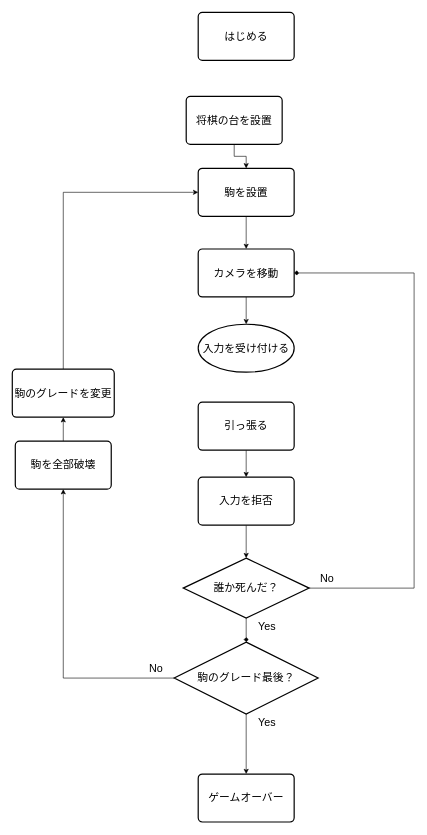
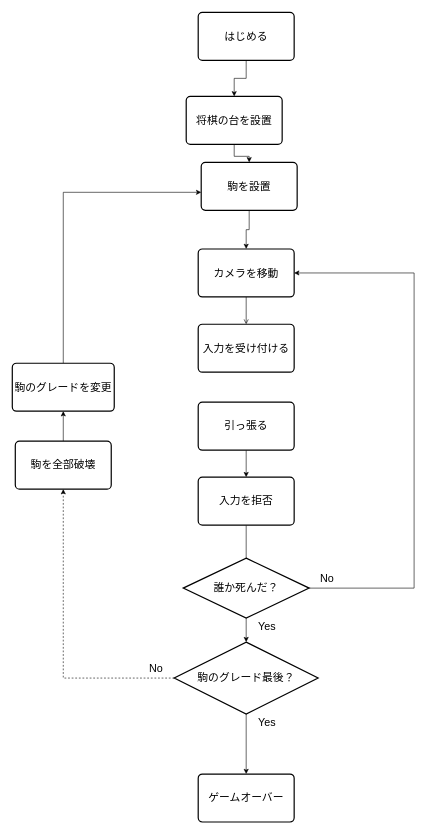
  <mxCell id="0" />
  <mxCell id="1" parent="0" />
+ <mxCell id="2" style="edgeStyle=orthogonalEdgeStyle;rounded=0;orthogonalLoop=1;jettySize=auto;html=1;" edge="1" parent="1" source="3" target="5"><mxGeometry relative="1" as="geometry" /></mxCell>
  <mxCell id="3" value="&lt;span style=&quot;font-size: 18px;&quot;&gt;はじめる&lt;/span&gt;" style="rounded=1;whiteSpace=wrap;html=1;absoluteArcSize=1;arcSize=14;strokeWidth=2;" vertex="1" parent="1"><mxGeometry x="330" y="20" width="160" height="80" as="geometry" /></mxCell>
  <mxCell id="4" style="edgeStyle=orthogonalEdgeStyle;rounded=0;orthogonalLoop=1;jettySize=auto;html=1;" edge="1" parent="1" source="5" target="7"><mxGeometry relative="1" as="geometry" /></mxCell>
  <mxCell id="5" value="&lt;span style=&quot;font-size: 18px;&quot;&gt;将棋の台を設置&lt;/span&gt;" style="rounded=1;whiteSpace=wrap;html=1;absoluteArcSize=1;arcSize=14;strokeWidth=2;" vertex="1" parent="1"><mxGeometry x="310" y="160" width="160" height="80" as="geometry" /></mxCell>
  <mxCell id="6" style="edgeStyle=orthogonalEdgeStyle;rounded=0;orthogonalLoop=1;jettySize=auto;html=1;" edge="1" parent="1" source="7" target="9"><mxGeometry relative="1" as="geometry" /></mxCell>
- <mxCell id="7" value="&lt;span style=&quot;font-size: 18px;&quot;&gt;駒を設置&lt;/span&gt;" style="rounded=1;whiteSpace=wrap;html=1;absoluteArcSize=1;arcSize=14;strokeWidth=2;" vertex="1" parent="1"><mxGeometry x="330" y="280" width="160" height="80" as="geometry" /></mxCell>
- <mxCell id="8" style="edgeStyle=orthogonalEdgeStyle;rounded=0;orthogonalLoop=1;jettySize=auto;html=1;" edge="1" parent="1" source="9" target="10"><mxGeometry relative="1" as="geometry" /></mxCell>
+ <mxCell id="7" value="&lt;span style=&quot;font-size: 18px;&quot;&gt;駒を設置&lt;/span&gt;" style="rounded=1;whiteSpace=wrap;html=1;absoluteArcSize=1;arcSize=14;strokeWidth=2;" vertex="1" parent="1"><mxGeometry x="335" y="270" width="160" height="80" as="geometry" /></mxCell>
+ <mxCell id="8" style="edgeStyle=orthogonalEdgeStyle;rounded=0;orthogonalLoop=1;jettySize=auto;html=1;endArrow=open;" edge="1" parent="1" source="9" target="10"><mxGeometry relative="1" as="geometry" /></mxCell>
  <mxCell id="9" value="&lt;span style=&quot;font-size: 18px;&quot;&gt;カメラを移動&lt;/span&gt;" style="rounded=1;whiteSpace=wrap;html=1;absoluteArcSize=1;arcSize=14;strokeWidth=2;" vertex="1" parent="1"><mxGeometry x="330" y="414.5" width="160" height="80" as="geometry" /></mxCell>
- <mxCell id="10" value="&lt;span style=&quot;font-size: 18px;&quot;&gt;入力を受け付ける&lt;/span&gt;" style="ellipse;whiteSpace=wrap;html=1;absoluteArcSize=1;arcSize=14;strokeWidth=2;" vertex="1" parent="1"><mxGeometry x="330" y="540" width="160" height="80" as="geometry" /></mxCell>
+ <mxCell id="10" value="&lt;span style=&quot;font-size: 18px;&quot;&gt;入力を受け付ける&lt;/span&gt;" style="rounded=1;whiteSpace=wrap;html=1;absoluteArcSize=1;arcSize=14;strokeWidth=2;" vertex="1" parent="1"><mxGeometry x="330" y="540" width="160" height="80" as="geometry" /></mxCell>
  <mxCell id="11" style="edgeStyle=orthogonalEdgeStyle;rounded=0;orthogonalLoop=1;jettySize=auto;html=1;" edge="1" parent="1" source="12" target="19"><mxGeometry relative="1" as="geometry" /></mxCell>
  <mxCell id="12" value="&lt;span style=&quot;font-size: 18px;&quot;&gt;引っ張る&lt;/span&gt;" style="rounded=1;whiteSpace=wrap;html=1;absoluteArcSize=1;arcSize=14;strokeWidth=2;" vertex="1" parent="1"><mxGeometry x="330" y="670" width="160" height="80" as="geometry" /></mxCell>
- <mxCell id="13" style="edgeStyle=orthogonalEdgeStyle;rounded=0;orthogonalLoop=1;jettySize=auto;html=1;endArrow=diamond;" edge="1" parent="1" source="15" target="9"><mxGeometry relative="1" as="geometry"><Array as="points"><mxPoint x="690" y="980" /><mxPoint x="690" y="454.5" /></Array></mxGeometry></mxCell>
- <mxCell id="14" style="edgeStyle=orthogonalEdgeStyle;rounded=0;orthogonalLoop=1;jettySize=auto;html=1;endArrow=diamond;" edge="1" parent="1" source="15" target="26"><mxGeometry relative="1" as="geometry" /></mxCell>
+ <mxCell id="13" style="edgeStyle=orthogonalEdgeStyle;rounded=0;orthogonalLoop=1;jettySize=auto;html=1;" edge="1" parent="1" source="15" target="9"><mxGeometry relative="1" as="geometry"><Array as="points"><mxPoint x="690" y="980" /><mxPoint x="690" y="454.5" /></Array></mxGeometry></mxCell>
+ <mxCell id="14" style="edgeStyle=orthogonalEdgeStyle;rounded=0;orthogonalLoop=1;jettySize=auto;html=1;" edge="1" parent="1" source="15" target="26"><mxGeometry relative="1" as="geometry" /></mxCell>
  <mxCell id="15" value="&lt;font style=&quot;font-size: 18px;&quot;&gt;誰か死んだ？&lt;/font&gt;" style="strokeWidth=2;html=1;shape=mxgraph.flowchart.decision;whiteSpace=wrap;" vertex="1" parent="1"><mxGeometry x="305" y="930" width="210" height="100" as="geometry" /></mxCell>
  <mxCell id="16" value="&lt;font style=&quot;font-size: 18px;&quot;&gt;Yes&lt;/font&gt;" style="text;html=1;align=center;verticalAlign=middle;whiteSpace=wrap;rounded=0;" vertex="1" parent="1"><mxGeometry x="415" y="1030" width="60" height="30" as="geometry" /></mxCell>
  <mxCell id="17" value="&lt;font style=&quot;font-size: 18px;&quot;&gt;No&lt;/font&gt;" style="text;html=1;align=center;verticalAlign=middle;whiteSpace=wrap;rounded=0;" vertex="1" parent="1"><mxGeometry x="515" y="950" width="60" height="30" as="geometry" /></mxCell>
- <mxCell id="18" style="edgeStyle=orthogonalEdgeStyle;rounded=0;orthogonalLoop=1;jettySize=auto;html=1;" edge="1" parent="1" source="19" target="15"><mxGeometry relative="1" as="geometry" /></mxCell>
+ <mxCell id="18" style="edgeStyle=orthogonalEdgeStyle;rounded=0;orthogonalLoop=1;jettySize=auto;html=1;endArrow=none;" edge="1" parent="1" source="19" target="15"><mxGeometry relative="1" as="geometry" /></mxCell>
  <mxCell id="19" value="&lt;span style=&quot;font-size: 18px;&quot;&gt;入力を拒否&lt;/span&gt;" style="rounded=1;whiteSpace=wrap;html=1;absoluteArcSize=1;arcSize=14;strokeWidth=2;" vertex="1" parent="1"><mxGeometry x="330" y="795" width="160" height="80" as="geometry" /></mxCell>
  <mxCell id="20" style="edgeStyle=orthogonalEdgeStyle;rounded=0;orthogonalLoop=1;jettySize=auto;html=1;entryX=0.5;entryY=1;entryDx=0;entryDy=0;" edge="1" parent="1" source="21" target="23"><mxGeometry relative="1" as="geometry" /></mxCell>
  <mxCell id="21" value="&lt;span style=&quot;font-size: 18px;&quot;&gt;駒を全部破壊&lt;/span&gt;" style="rounded=1;whiteSpace=wrap;html=1;absoluteArcSize=1;arcSize=14;strokeWidth=2;" vertex="1" parent="1"><mxGeometry x="25" y="735" width="160" height="80" as="geometry" /></mxCell>
  <mxCell id="22" style="edgeStyle=orthogonalEdgeStyle;rounded=0;orthogonalLoop=1;jettySize=auto;html=1;" edge="1" parent="1" source="23" target="7"><mxGeometry relative="1" as="geometry"><Array as="points"><mxPoint x="105" y="320" /></Array></mxGeometry></mxCell>
- <mxCell id="23" value="&lt;span style=&quot;font-size: 18px;&quot;&gt;駒のグレードを変更&lt;/span&gt;" style="rounded=1;whiteSpace=wrap;html=1;absoluteArcSize=1;arcSize=14;strokeWidth=2;" vertex="1" parent="1"><mxGeometry x="20" y="615" width="170" height="80" as="geometry" /></mxCell>
- <mxCell id="24" style="edgeStyle=orthogonalEdgeStyle;rounded=0;orthogonalLoop=1;jettySize=auto;html=1;" edge="1" parent="1" source="26" target="21"><mxGeometry relative="1" as="geometry" /></mxCell>
+ <mxCell id="23" value="&lt;span style=&quot;font-size: 18px;&quot;&gt;駒のグレードを変更&lt;/span&gt;" style="rounded=1;whiteSpace=wrap;html=1;absoluteArcSize=1;arcSize=14;strokeWidth=2;" vertex="1" parent="1"><mxGeometry x="20" y="605" width="170" height="80" as="geometry" /></mxCell>
+ <mxCell id="24" style="edgeStyle=orthogonalEdgeStyle;rounded=0;orthogonalLoop=1;jettySize=auto;html=1;dashed=1;" edge="1" parent="1" source="26" target="21"><mxGeometry relative="1" as="geometry" /></mxCell>
  <mxCell id="25" style="edgeStyle=orthogonalEdgeStyle;rounded=0;orthogonalLoop=1;jettySize=auto;html=1;" edge="1" parent="1" source="26" target="29"><mxGeometry relative="1" as="geometry" /></mxCell>
  <mxCell id="26" value="&lt;font style=&quot;font-size: 18px;&quot;&gt;駒のグレード最後？&lt;/font&gt;" style="strokeWidth=2;html=1;shape=mxgraph.flowchart.decision;whiteSpace=wrap;" vertex="1" parent="1"><mxGeometry x="290" y="1070" width="240" height="120" as="geometry" /></mxCell>
  <mxCell id="27" value="&lt;font style=&quot;font-size: 18px;&quot;&gt;Yes&lt;/font&gt;" style="text;html=1;align=center;verticalAlign=middle;whiteSpace=wrap;rounded=0;" vertex="1" parent="1"><mxGeometry x="415" y="1190" width="60" height="30" as="geometry" /></mxCell>
  <mxCell id="28" value="&lt;font style=&quot;font-size: 18px;&quot;&gt;No&lt;/font&gt;" style="text;html=1;align=center;verticalAlign=middle;whiteSpace=wrap;rounded=0;" vertex="1" parent="1"><mxGeometry x="230" y="1100" width="60" height="30" as="geometry" /></mxCell>
  <mxCell id="29" value="&lt;span style=&quot;font-size: 18px;&quot;&gt;ゲームオーバー&lt;/span&gt;" style="rounded=1;whiteSpace=wrap;html=1;absoluteArcSize=1;arcSize=14;strokeWidth=2;" vertex="1" parent="1"><mxGeometry x="330" y="1290" width="160" height="80" as="geometry" /></mxCell>
